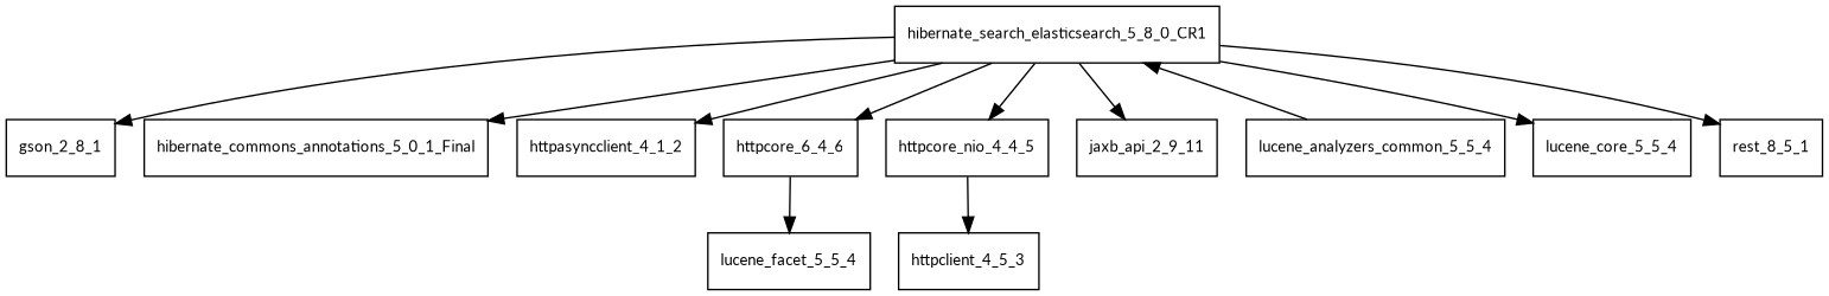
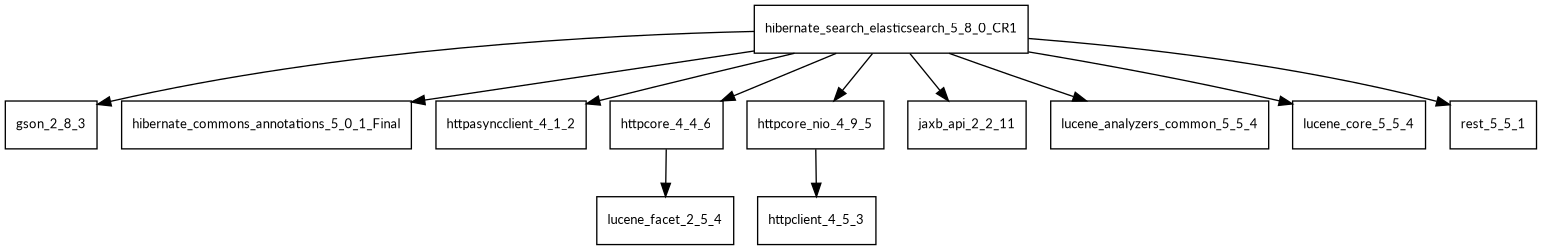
  digraph {
    fontname=Lato
    node [fontname=Lato fontsize=10.0 shape=box]
    edge [fontname=Lato]
    hibernate_search_elasticsearch_5_8_0_CR1
-   gson_2_8_1
+   gson_2_8_1 [label=gson_2_8_3]
    hibernate_commons_annotations_5_0_1_Final
    httpasyncclient_4_1_2
-   httpcore_4_4_6 [label=httpcore_6_4_6]
-   httpcore_nio_4_4_5
-   jaxb_api_2_2_11 [label=jaxb_api_2_9_11]
+   httpcore_4_4_6
+   httpcore_nio_4_4_5 [label=httpcore_nio_4_9_5]
+   jaxb_api_2_2_11
    lucene_analyzers_common_5_5_4
    lucene_core_5_5_4
-   rest_5_5_1 [label=rest_8_5_1]
-   lucene_facet_5_5_4
+   rest_5_5_1
+   lucene_facet_5_5_4 [label=lucene_facet_2_5_4]
    httpclient_4_5_3
    hibernate_search_elasticsearch_5_8_0_CR1 -> gson_2_8_1
    hibernate_search_elasticsearch_5_8_0_CR1 -> hibernate_commons_annotations_5_0_1_Final
    hibernate_search_elasticsearch_5_8_0_CR1 -> httpasyncclient_4_1_2
    hibernate_search_elasticsearch_5_8_0_CR1 -> httpcore_4_4_6
    hibernate_search_elasticsearch_5_8_0_CR1 -> httpcore_nio_4_4_5
    hibernate_search_elasticsearch_5_8_0_CR1 -> jaxb_api_2_2_11
-   lucene_analyzers_common_5_5_4 -> hibernate_search_elasticsearch_5_8_0_CR1
+   hibernate_search_elasticsearch_5_8_0_CR1 -> lucene_analyzers_common_5_5_4
    hibernate_search_elasticsearch_5_8_0_CR1 -> lucene_core_5_5_4
    hibernate_search_elasticsearch_5_8_0_CR1 -> rest_5_5_1
    httpcore_4_4_6 -> lucene_facet_5_5_4
    httpcore_nio_4_4_5 -> httpclient_4_5_3
  }
